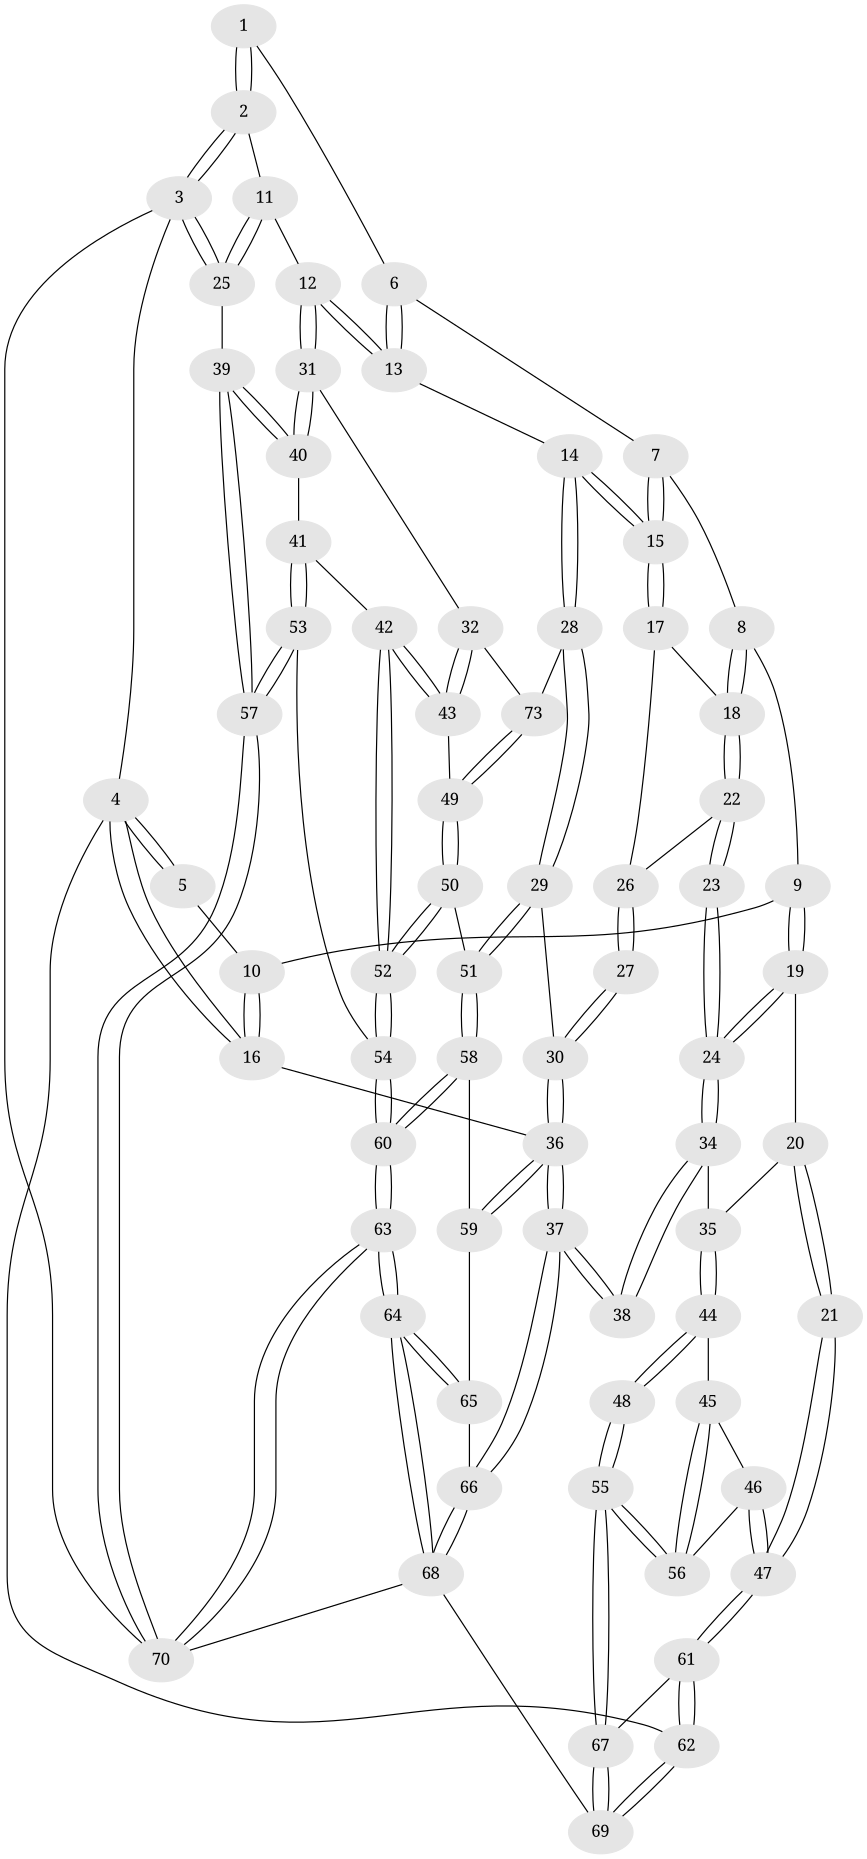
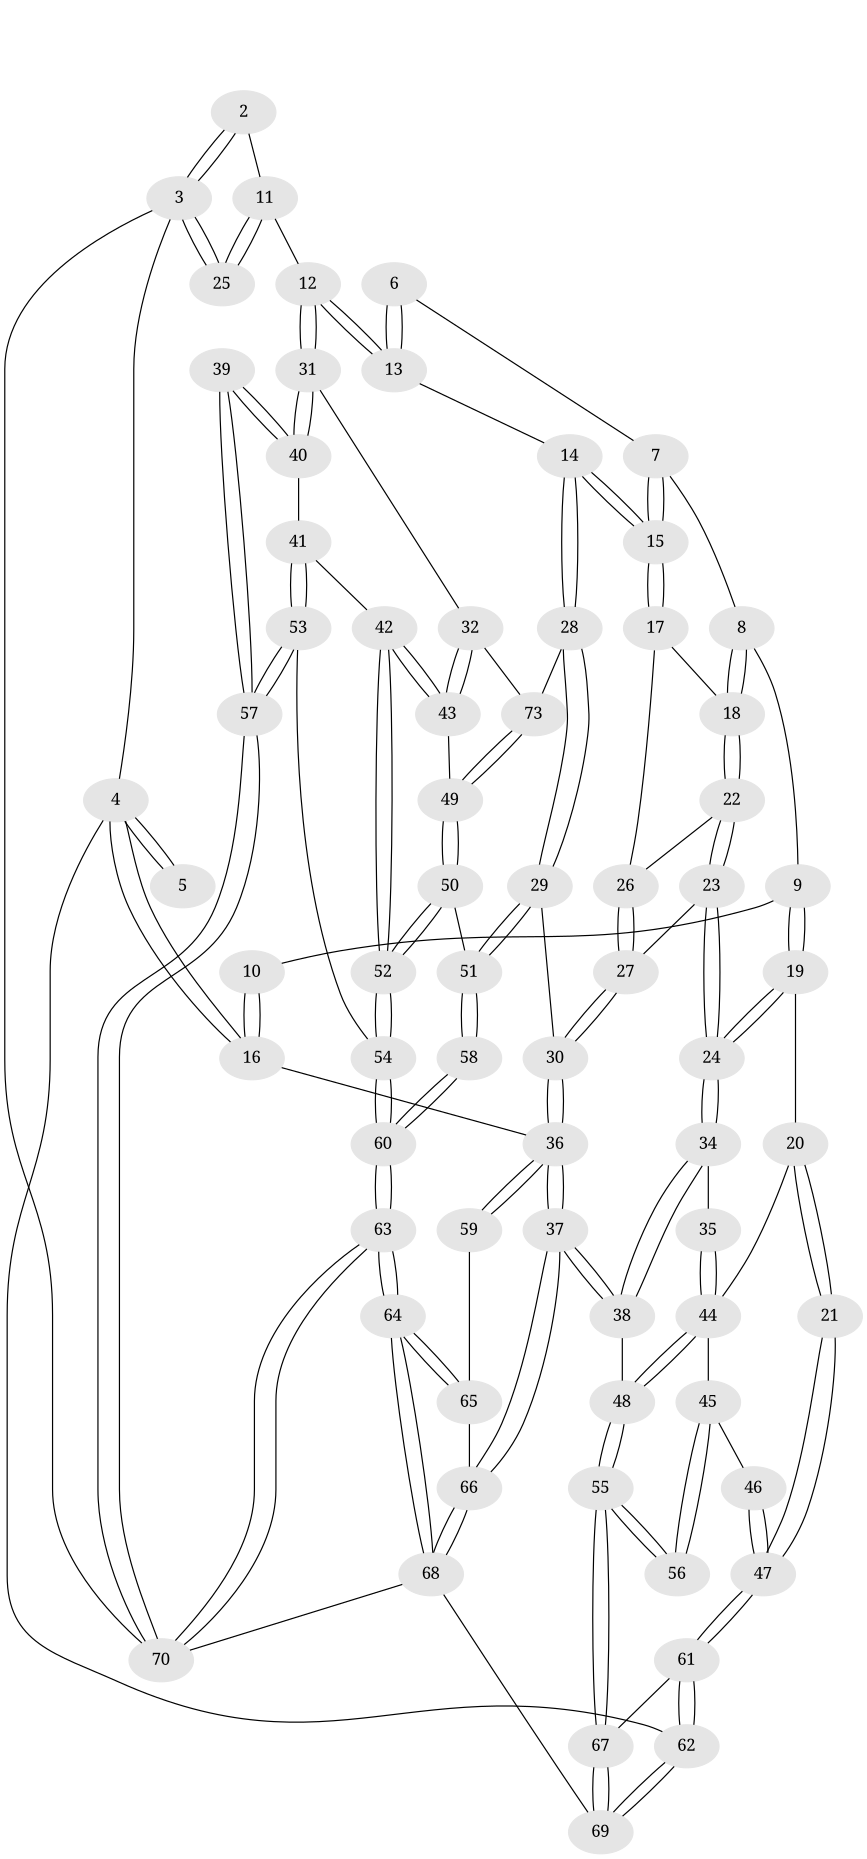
  graph {
    fontname="Noto Serif"
    node [color=gray90 fontname="Noto Serif" style=filled]
    edge [fontname="Noto Serif"]
-   1
    2
    6
    3
    11
    7
    13
    4
    25
    70
    12
    5
    16
    62
    39
    10
    36
    69
    8
    15
    14
    9
    18
    17
    19
    22
    20
    24
    31
    32
    40
    28
    29
    n34 [label=73]
    26
    21
    47
    27
    23
    35
    34
    44
    61
    30
    38
    57
    51
    49
    58
    37
    59
    43
    41
    50
    48
    45
    66
    65
    68
    55
    42
    53
    52
    54
    46
    56
    67
    60
    63
    64
-   1 -- 2
-   1 -- 2
-   1 -- 6
    2 -- 3
    2 -- 3
    2 -- 11
    6 -- 7
    6 -- 13
    6 -- 13
    3 -- 4
    3 -- 25
    3 -- 25
    3 -- 70
    11 -- 25
    11 -- 25
    11 -- 12
    7 -- 8
    7 -- 15
    7 -- 15
    13 -- 14
    4 -- 5
    4 -- 5
    4 -- 16
    4 -- 16
    4 -- 62
-   25 -- 39
    12 -- 13
    12 -- 13
    12 -- 31
    12 -- 31
-   5 -- 10
    16 -- 36
    62 -- 69
    62 -- 69
    39 -- 40
    39 -- 40
    39 -- 57
    39 -- 57
    10 -- 16
    10 -- 16
    36 -- 37
    36 -- 37
    36 -- 59
    36 -- 59
    8 -- 9
    8 -- 18
    8 -- 18
    15 -- 17
    15 -- 17
    14 -- 15
    14 -- 15
    14 -- 28
    14 -- 28
    9 -- 10
    9 -- 19
    9 -- 19
    18 -- 22
    18 -- 22
    17 -- 18
    17 -- 26
    19 -- 20
    19 -- 24
    19 -- 24
    22 -- 26
    22 -- 23
    22 -- 23
    20 -- 21
    20 -- 21
-   20 -- 35
+   20 -- 44
    24 -- 34
    24 -- 34
    31 -- 32
    31 -- 40
    31 -- 40
    32 -- n34
    32 -- 43
    32 -- 43
    40 -- 41
    28 -- 29
    28 -- 29
    28 -- n34
    29 -- 30
    29 -- 51
    29 -- 51
    n34 -- 49
    n34 -- 49
    26 -- 27
    26 -- 27
    21 -- 47
    21 -- 47
    47 -- 61
    47 -- 61
    27 -- 30
    27 -- 30
    23 -- 24
    23 -- 24
+   23 -- 27
    35 -- 44
    35 -- 44
    34 -- 35
    34 -- 38
    34 -- 38
    44 -- 48
    44 -- 48
    44 -- 45
    61 -- 62
    61 -- 62
    61 -- 67
    30 -- 36
    30 -- 36
+   38 -- 48
    57 -- 70
    57 -- 70
    51 -- 58
    51 -- 58
    49 -- 50
    49 -- 50
-   58 -- 59
    58 -- 60
    58 -- 60
    37 -- 38
    37 -- 38
    37 -- 66
    37 -- 66
    59 -- 65
    43 -- 49
    41 -- 42
    41 -- 53
    41 -- 53
    50 -- 51
    50 -- 52
    50 -- 52
    48 -- 55
    48 -- 55
    45 -- 46
    45 -- 56
    45 -- 56
    66 -- 68
    66 -- 68
    65 -- 66
    68 -- 70
    68 -- 69
    55 -- 56
    55 -- 56
    55 -- 67
    55 -- 67
    42 -- 43
    42 -- 43
    42 -- 52
    42 -- 52
    53 -- 57
    53 -- 57
    53 -- 54
    52 -- 54
    52 -- 54
    54 -- 60
    54 -- 60
    46 -- 47
    46 -- 47
-   46 -- 56
    67 -- 69
    67 -- 69
    60 -- 63
    60 -- 63
    63 -- 70
    63 -- 70
    63 -- 64
    63 -- 64
    64 -- 65
    64 -- 65
    64 -- 68
    64 -- 68
  }
